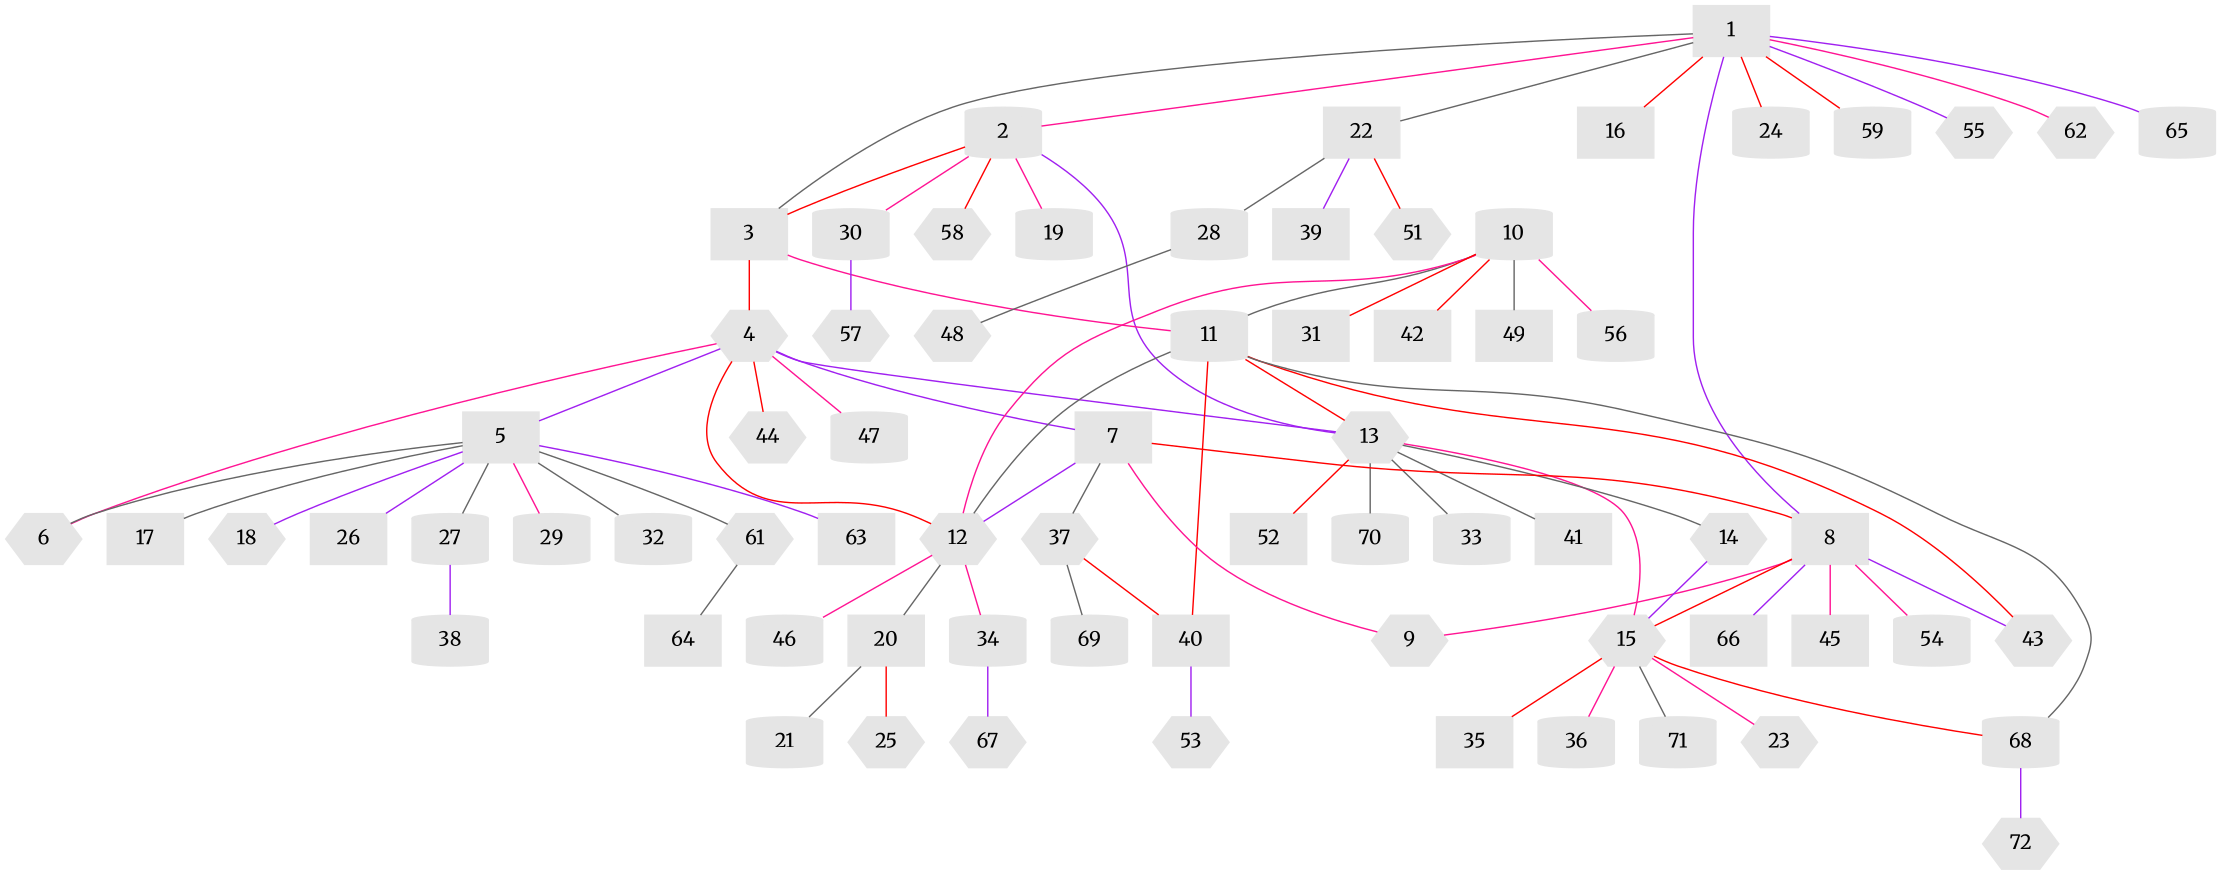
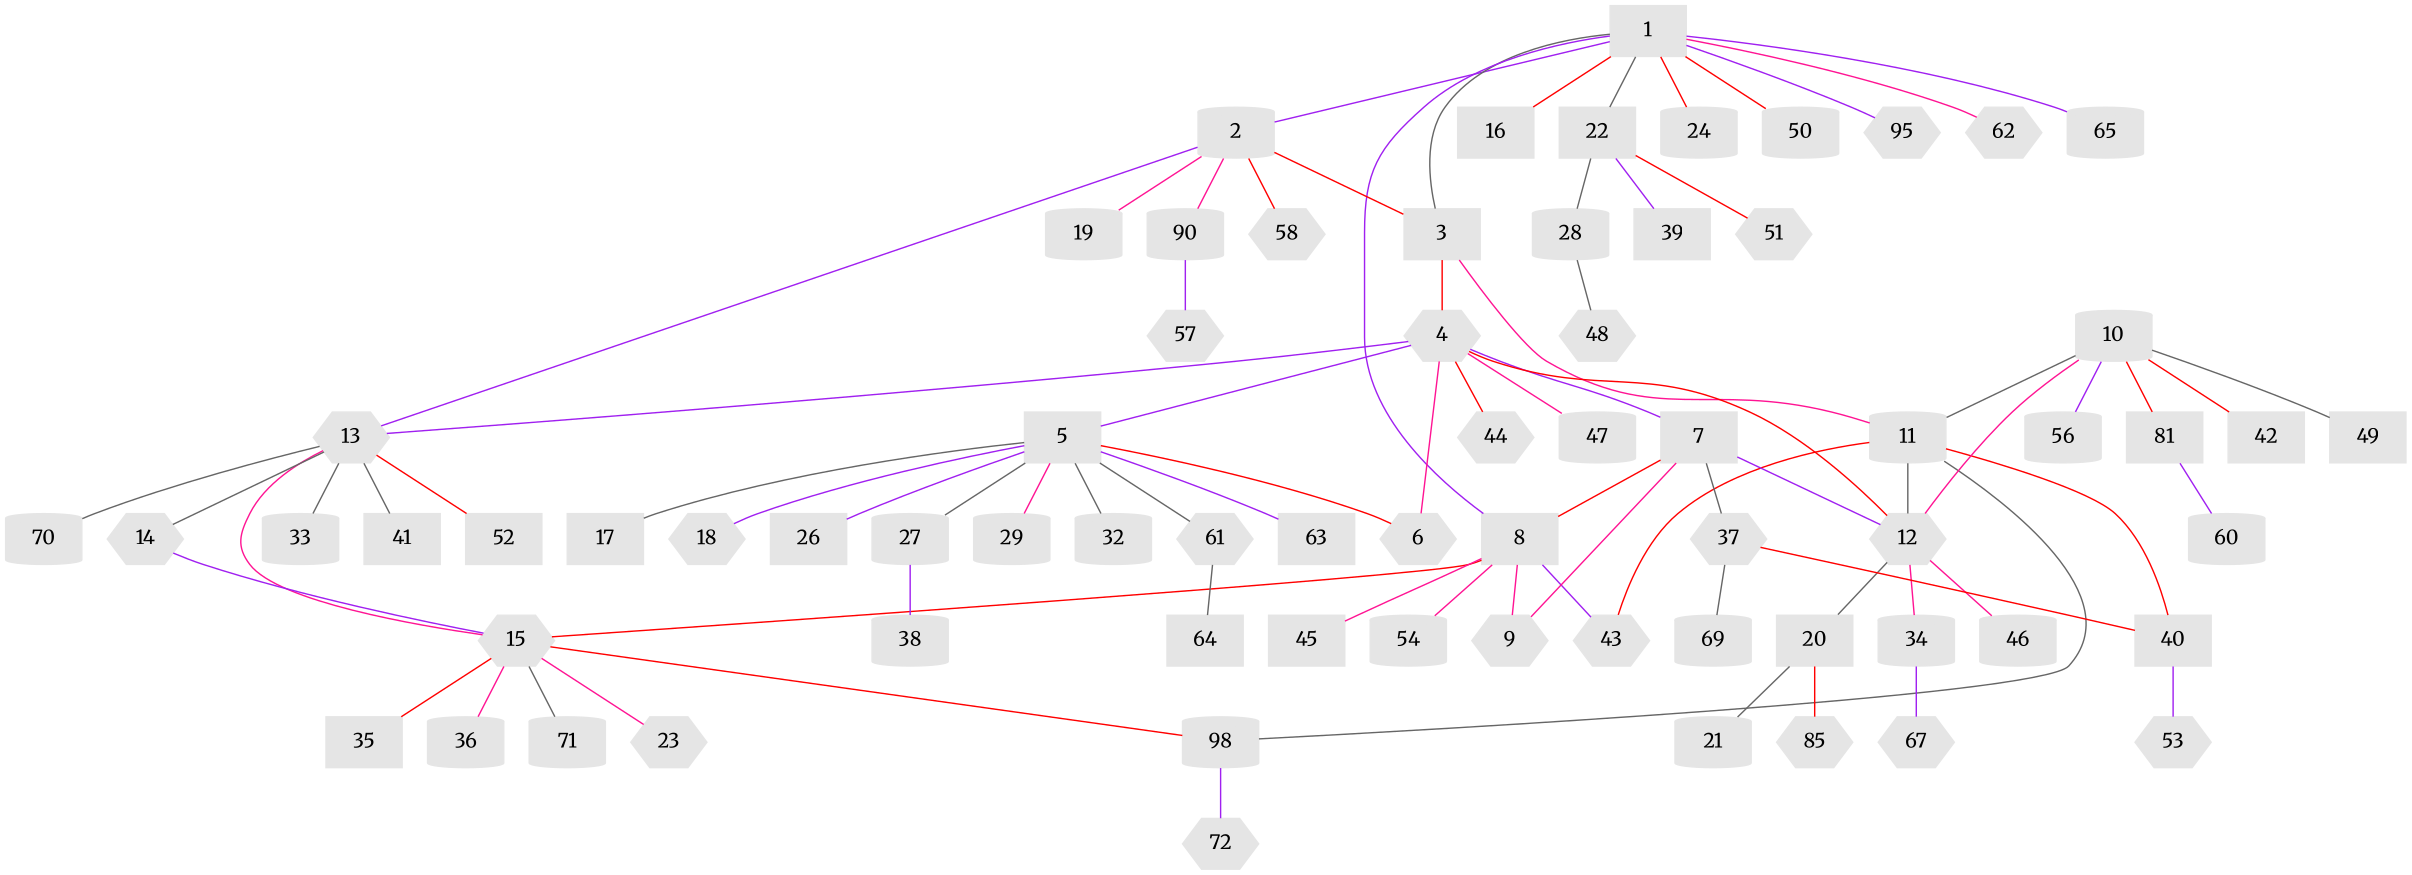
  graph {
    fontname=Merriweather
    node [color=gray90 fontname=Merriweather shape=cylinder style=filled]
    edge [color=purple fontname=Merriweather]
    1 [shape=box]
    2
    3 [shape=box]
    8 [shape=box]
    16 [shape=box]
    22 [shape=box]
    24
-   50 [label=59]
-   55 [shape=hexagon]
+   50
+   55 [shape=hexagon label=95]
    62 [shape=hexagon]
    65
    13 [shape=hexagon]
    19
-   30
+   30 [label=90]
    58 [shape=hexagon]
    4 [shape=hexagon]
    11
    9 [shape=hexagon]
    15 [shape=hexagon]
    43 [shape=hexagon]
    45 [shape=box]
    54
-   66 [shape=box]
    28
    39 [shape=box]
    51 [shape=hexagon]
    14 [shape=hexagon]
    33
    41 [shape=box]
    52 [shape=box]
    70
    57 [shape=hexagon]
    5 [shape=box]
    6 [shape=hexagon]
    7 [shape=box]
    12 [shape=hexagon]
    44 [shape=hexagon]
    47
    40 [shape=box]
-   68
+   68 [label=98]
    17 [shape=box]
    18 [shape=hexagon]
    26 [shape=box]
    27
    29
    32
    61 [shape=hexagon]
    63 [shape=box]
    37 [shape=hexagon]
    20 [shape=box]
    34
    46
    38
    64 [shape=box]
    69
    23 [shape=hexagon]
    35 [shape=box]
    36
    71
    10
-   31 [shape=box]
+   31 [shape=box label=81]
    42 [shape=box]
    49 [shape=box]
    56
+   60
    53 [shape=hexagon]
    72 [shape=hexagon]
    21
-   25 [shape=hexagon]
+   25 [shape=hexagon label=85]
    67 [shape=hexagon]
    48 [shape=hexagon]
-   1 -- 2 [color=deeppink]
+   1 -- 2
    1 -- 3 [color=gray40]
    1 -- 8
    1 -- 16 [color=red]
    1 -- 22 [color=gray40]
    1 -- 24 [color=red]
    1 -- 50 [color=red]
    1 -- 55
    1 -- 62 [color=deeppink]
    1 -- 65
    2 -- 3 [color=red]
    2 -- 13
    2 -- 19 [color=deeppink]
    2 -- 30 [color=deeppink]
    2 -- 58 [color=red]
    3 -- 4 [color=red]
    3 -- 11 [color=deeppink]
    8 -- 9 [color=deeppink]
    8 -- 15 [color=red]
    8 -- 43
    8 -- 45 [color=deeppink]
    8 -- 54 [color=deeppink]
-   8 -- 66
    22 -- 28 [color=gray40]
    22 -- 39
    22 -- 51 [color=red]
    13 -- 15 [color=deeppink]
    13 -- 14 [color=gray40]
    13 -- 33 [color=gray40]
    13 -- 41 [color=gray40]
    13 -- 52 [color=red]
    13 -- 70 [color=gray40]
    30 -- 57
    4 -- 13
    4 -- 5
    4 -- 6 [color=deeppink]
    4 -- 7
    4 -- 12 [color=red]
    4 -- 44 [color=red]
    4 -- 47 [color=deeppink]
-   11 -- 13 [color=red]
    11 -- 43 [color=red]
    11 -- 12 [color=gray40]
    11 -- 40 [color=red]
    11 -- 68 [color=gray40]
    15 -- 68 [color=red]
    15 -- 23 [color=deeppink]
    15 -- 35 [color=red]
    15 -- 36 [color=deeppink]
    15 -- 71 [color=gray40]
    28 -- 48 [color=gray40]
    14 -- 15
-   5 -- 6 [color=gray40]
+   5 -- 6 [color=red]
    5 -- 17 [color=gray40]
    5 -- 18
    5 -- 26
    5 -- 27 [color=gray40]
    5 -- 29 [color=deeppink]
    5 -- 32 [color=gray40]
    5 -- 61 [color=gray40]
    5 -- 63
    7 -- 8 [color=red]
    7 -- 9 [color=deeppink]
    7 -- 12
    7 -- 37 [color=gray40]
    12 -- 20 [color=gray40]
    12 -- 34 [color=deeppink]
    12 -- 46 [color=deeppink]
    40 -- 53
    68 -- 72
    27 -- 38
    61 -- 64 [color=gray40]
    37 -- 40 [color=red]
    37 -- 69 [color=gray40]
    20 -- 21 [color=gray40]
    20 -- 25 [color=red]
    34 -- 67
    10 -- 11 [color=gray40]
    10 -- 12 [color=deeppink]
    10 -- 31 [color=red]
    10 -- 42 [color=red]
    10 -- 49 [color=gray40]
-   10 -- 56 [color=deeppink]
+   10 -- 56
+   31 -- 60
  }
